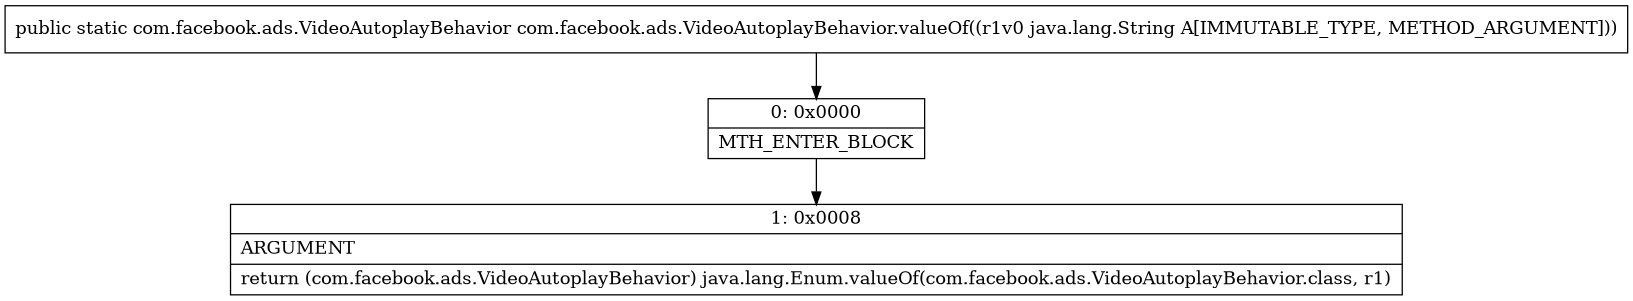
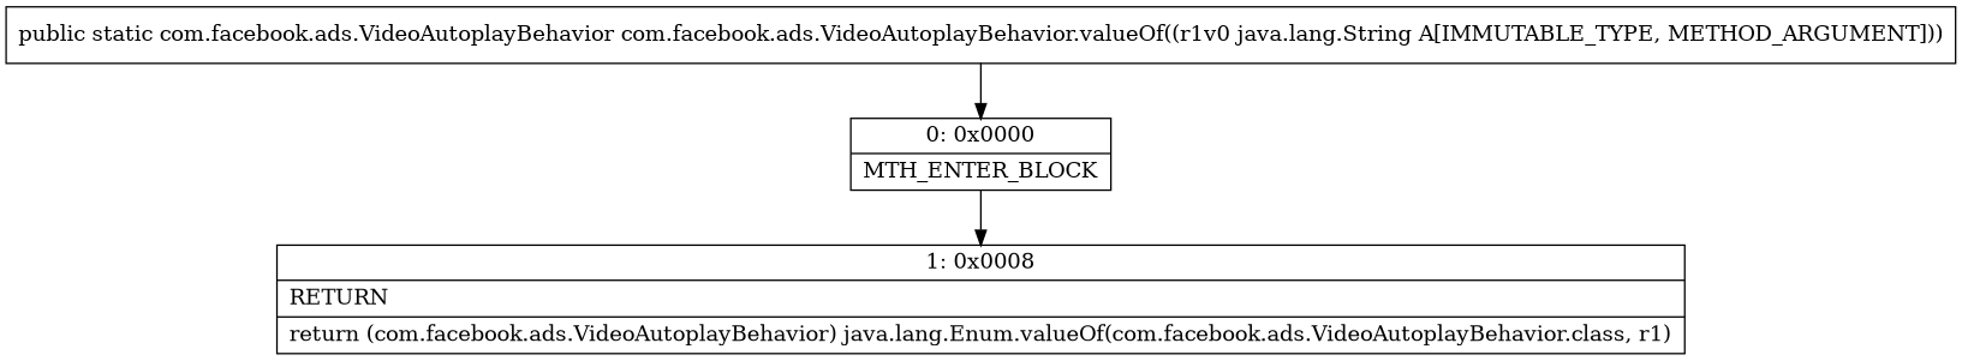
  digraph {
    node [shape=record]
    n1 [label="{0\:\ 0x0000|MTH_ENTER_BLOCK\l}"]
-   n2 [label="{1\:\ 0x0008|ARGUMENT\l|return (com.facebook.ads.VideoAutoplayBehavior) java.lang.Enum.valueOf(com.facebook.ads.VideoAutoplayBehavior.class, r1)\l}"]
+   n2 [label="{1\:\ 0x0008|RETURN\l|return (com.facebook.ads.VideoAutoplayBehavior) java.lang.Enum.valueOf(com.facebook.ads.VideoAutoplayBehavior.class, r1)\l}"]
    n3 [label="{public static com.facebook.ads.VideoAutoplayBehavior com.facebook.ads.VideoAutoplayBehavior.valueOf((r1v0 java.lang.String A[IMMUTABLE_TYPE, METHOD_ARGUMENT])) }"]
    n1 -> n2
    n3 -> n1
  }
